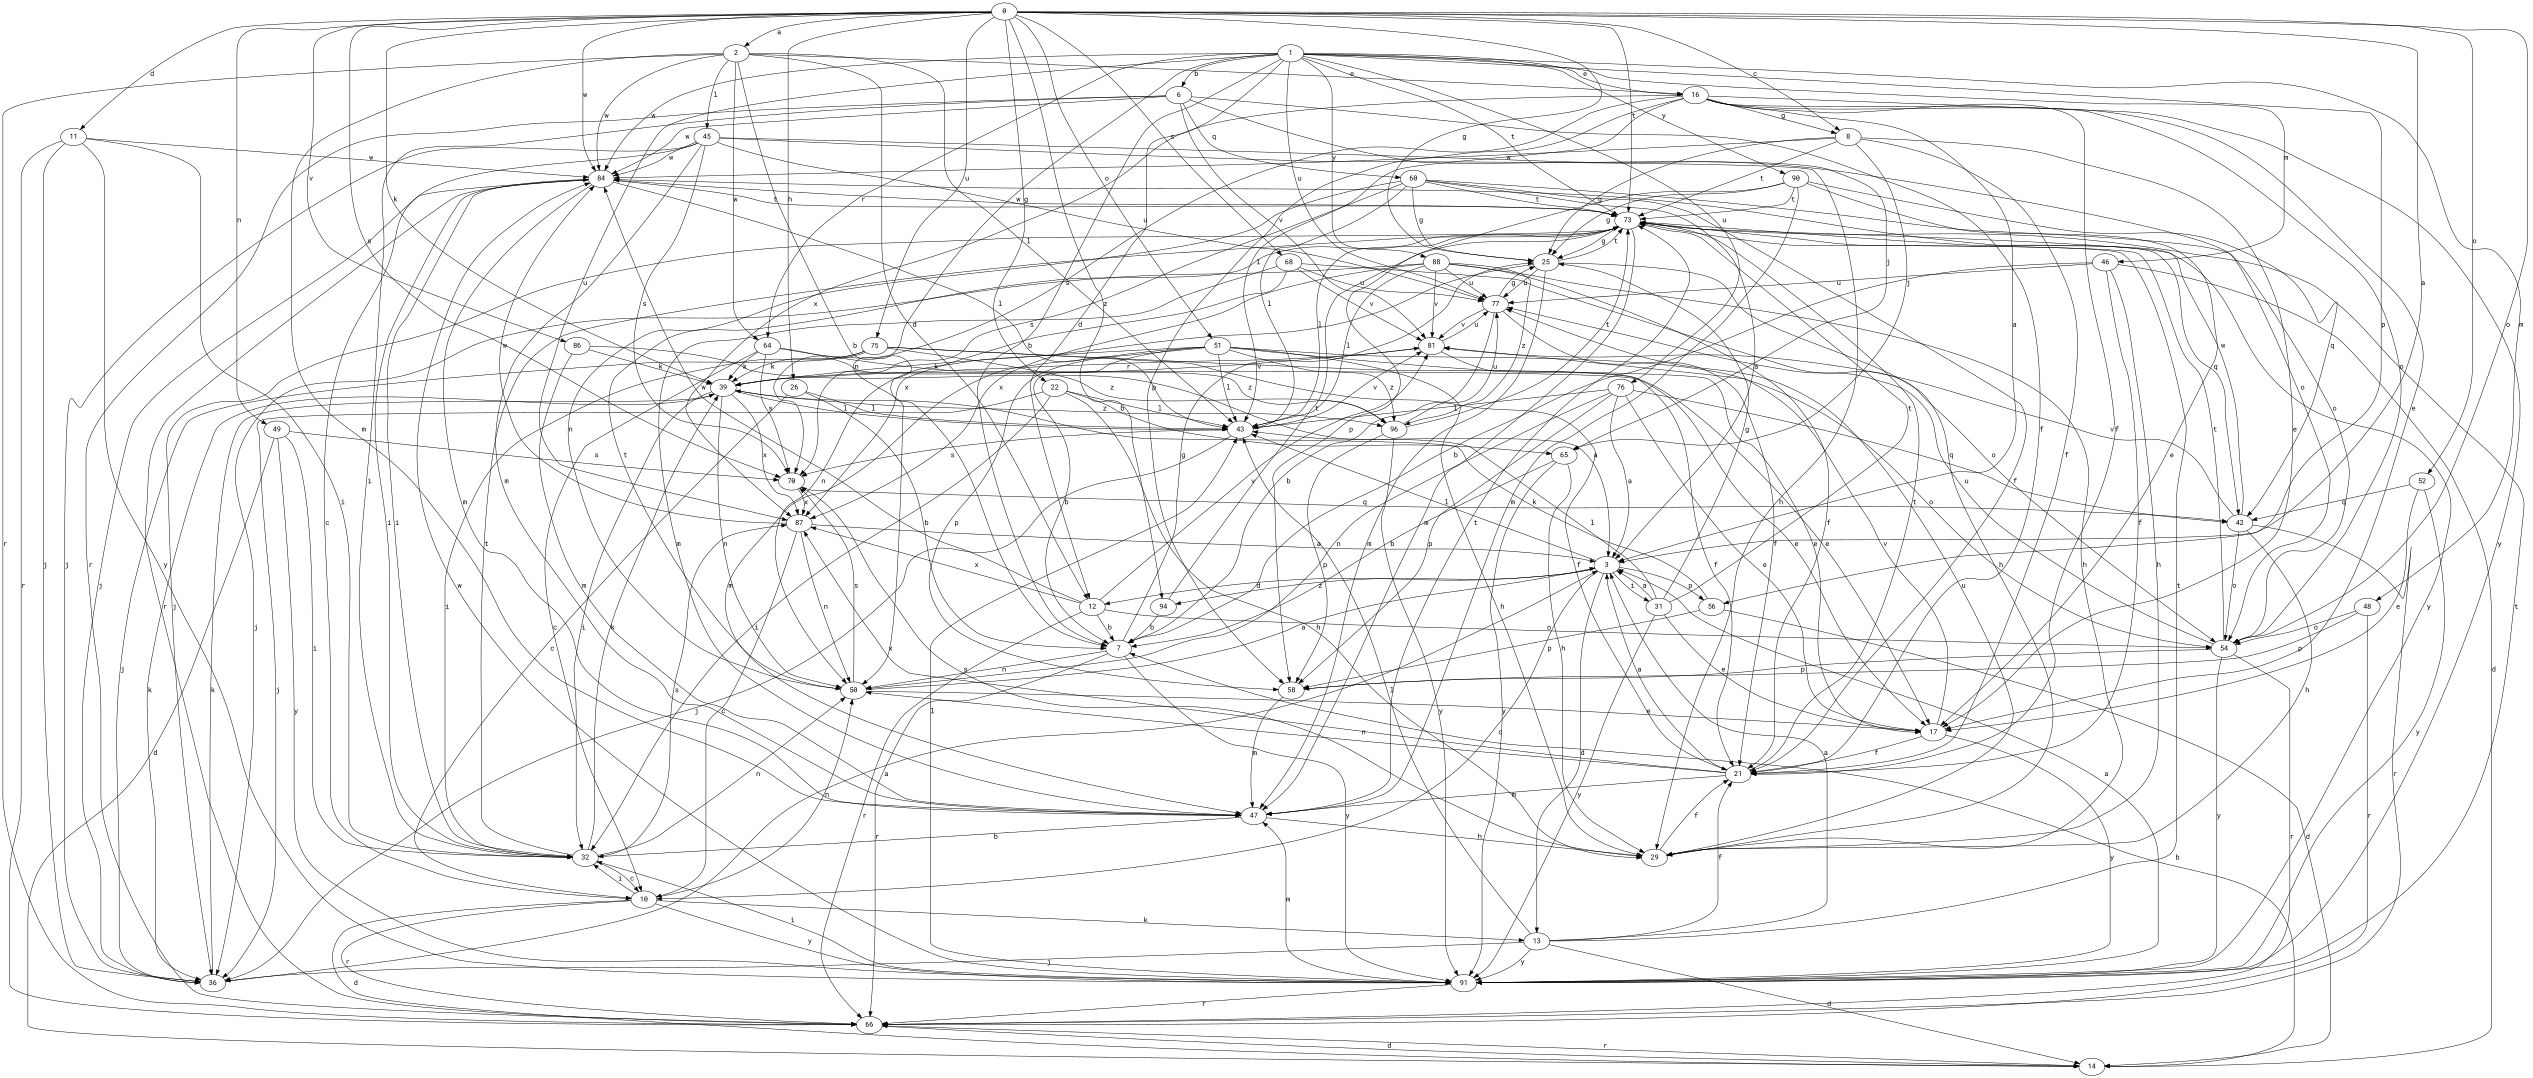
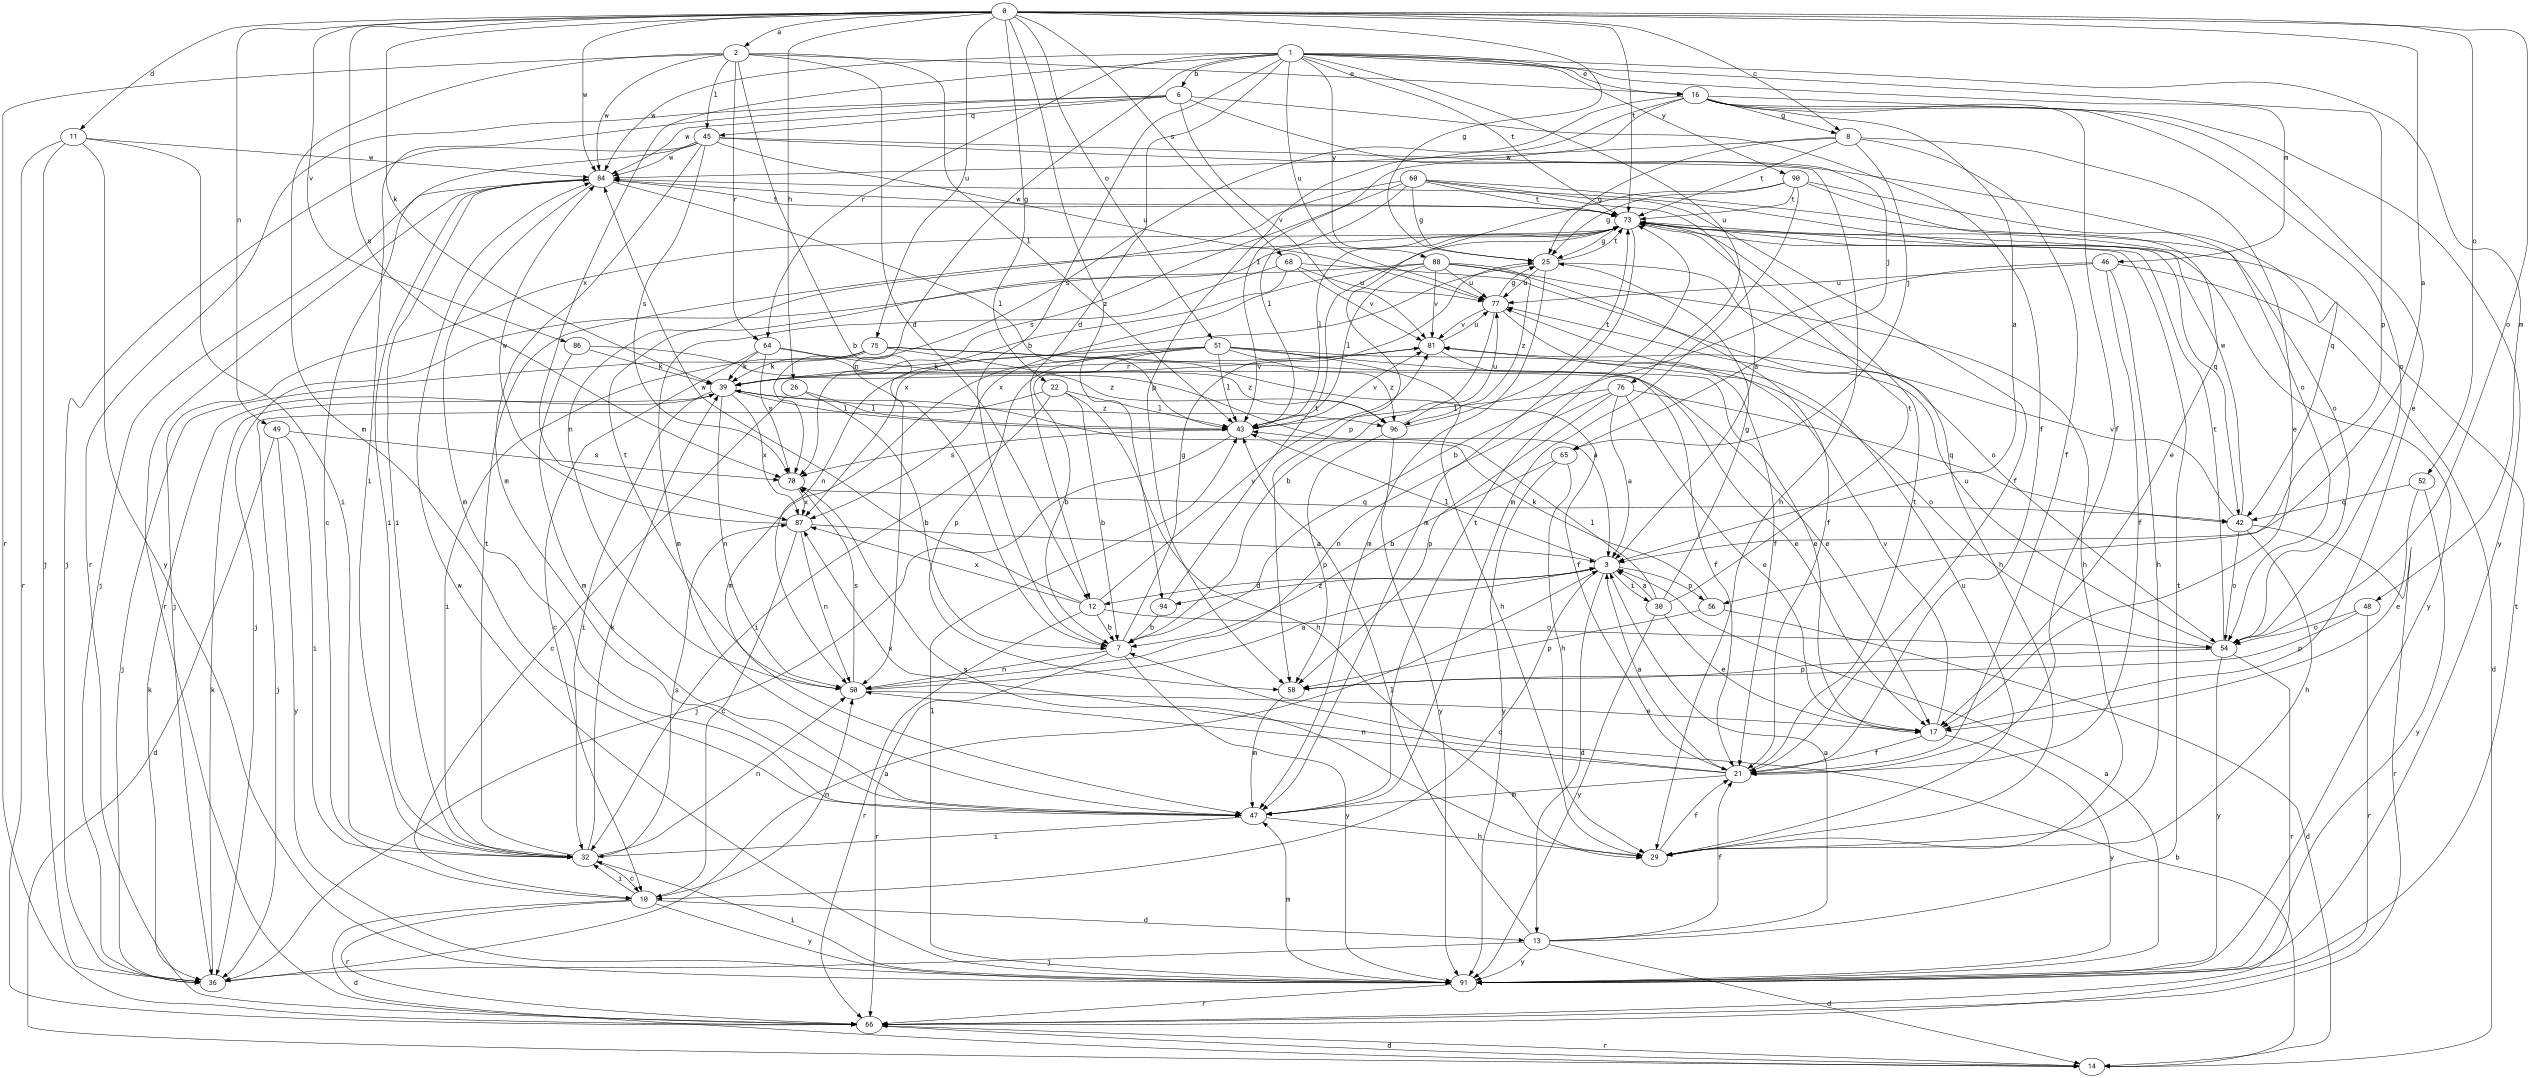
  strict digraph {
    fontname="Roboto Mono"
    node [fontname="Roboto Mono"]
    edge [fontname="Roboto Mono"]
    0
    2
    3
    8
    11
    22
    25
    26
    39
    49
    51
    52
    54
    68
    70
    73
    75
    n18 [label=86]
    84
    n20 [label=94]
    7
    12
    16
    64
    n25 [label=45]
    43
    47
    66
    56
    10
    13
-   30 [label=31]
+   30
    21
    n34 [label=65]
    17
    32
    91
    36
    29
    50
    77
    87
    81
    96
    14
    58
    n47 [label=42]
    1
    n49 [label=6]
    n50 [label=48]
    46
    76
    88
    90
    60
    0 -> 2 [label=a]
    0 -> 3 [label=a]
    0 -> 8 [label=c]
    0 -> 11 [label=d]
    0 -> 22 [label=g]
    0 -> 25 [label=g]
    0 -> 26 [label=h]
    0 -> 39 [label=k]
    0 -> 49 [label=n]
    0 -> 51 [label=o]
    0 -> 52 [label=o]
    0 -> 54 [label=o]
    0 -> 68 [label=s]
    0 -> 70 [label=s]
    0 -> 73 [label=t]
    0 -> 75 [label=u]
    0 -> n18 [label=v]
    0 -> 84 [label=w]
    0 -> n20 [label=z]
    2 -> 84 [label=w]
    2 -> 7 [label=b]
    2 -> 12 [label=d]
    2 -> 16 [label=e]
-   2 -> 64 [label=w]
+   2 -> 64 [label=r]
    2 -> n25 [label=l]
    2 -> 43 [label=l]
    2 -> 47 [label=m]
    2 -> 66 [label=r]
    3 -> n20 [label=z]
    3 -> 12 [label=d]
    3 -> 43 [label=l]
    3 -> 56 [label=p]
    3 -> 10 [label=c]
    3 -> 13 [label=d]
    3 -> 30 [label=i]
    8 -> 25 [label=g]
    8 -> 73 [label=t]
    8 -> 84 [label=w]
    8 -> 21 [label=f]
    8 -> n34 [label=j]
    8 -> 17 [label=e]
    11 -> 84 [label=w]
    11 -> 66 [label=r]
    11 -> 32 [label=i]
    11 -> 91 [label=y]
    11 -> 36 [label=j]
-   22 -> n34 [label=b]
+   22 -> 7 [label=b]
    22 -> 43 [label=l]
    22 -> 32 [label=i]
    22 -> 36 [label=j]
    22 -> 29 [label=h]
    25 -> 73 [label=t]
    25 -> 47 [label=m]
    25 -> 29 [label=h]
    25 -> 50 [label=n]
    25 -> 77 [label=u]
    26 -> 7 [label=b]
    26 -> 43 [label=l]
    26 -> 10 [label=c]
    39 -> 43 [label=l]
    39 -> 32 [label=i]
    39 -> 36 [label=k]
    39 -> 50 [label=n]
    39 -> 87 [label=x]
    39 -> 81 [label=v]
    39 -> 96 [label=z]
    49 -> 70 [label=s]
    49 -> 32 [label=i]
    49 -> 91 [label=y]
    49 -> 14 [label=d]
    51 -> 39 [label=k]
    51 -> 54 [label=o]
    51 -> 7 [label=b]
    51 -> 43 [label=l]
    51 -> 47 [label=m]
    51 -> 17 [label=e]
    51 -> 29 [label=h]
    51 -> 96 [label=z]
    51 -> 58 [label=p]
    52 -> 17 [label=e]
    52 -> 91 [label=y]
    52 -> n47 [label=q]
    54 -> 73 [label=t]
    54 -> 66 [label=r]
    54 -> 91 [label=y]
    54 -> 77 [label=u]
    54 -> 58 [label=p]
    68 -> 54 [label=o]
    68 -> 47 [label=m]
    68 -> 77 [label=u]
    68 -> 87 [label=x]
    68 -> 81 [label=v]
    70 -> 87 [label=x]
    70 -> n47 [label=q]
    73 -> 25 [label=g]
    73 -> 84 [label=w]
    73 -> 43 [label=l]
    73 -> 47 [label=m]
    73 -> 91 [label=y]
    73 -> 36 [label=j]
    73 -> n47 [label=q]
    75 -> 39 [label=k]
    75 -> 21 [label=f]
    75 -> 17 [label=e]
    75 -> 32 [label=i]
    75 -> 36 [label=j]
    75 -> 96 [label=z]
    n18 -> 3 [label=a]
    n18 -> 39 [label=k]
    n18 -> 47 [label=m]
    84 -> 73 [label=t]
    84 -> 43 [label=l]
    84 -> 47 [label=m]
    84 -> 66 [label=r]
    84 -> 32 [label=i]
    84 -> 36 [label=j]
    n20 -> 73 [label=t]
    n20 -> 7 [label=b]
    7 -> 25 [label=g]
    7 -> 66 [label=r]
    7 -> 91 [label=y]
    7 -> 50 [label=n]
    12 -> 54 [label=o]
    12 -> 84 [label=w]
    12 -> 7 [label=b]
    12 -> 66 [label=r]
    12 -> 87 [label=x]
    12 -> 81 [label=v]
    16 -> 3 [label=a]
    16 -> 8 [label=g]
    16 -> 54 [label=o]
    16 -> 70 [label=s]
    16 -> 43 [label=l]
    16 -> 21 [label=f]
    16 -> 17 [label=e]
    16 -> 91 [label=y]
-   16 -> 87 [label=x]
    16 -> 58 [label=p]
    64 -> 39 [label=k]
    64 -> 70 [label=s]
    64 -> 10 [label=c]
    64 -> 17 [label=e]
    64 -> 96 [label=z]
    n25 -> 54 [label=o]
    n25 -> 70 [label=s]
    n25 -> 84 [label=w]
    n25 -> 47 [label=m]
    n25 -> 10 [label=c]
    n25 -> 36 [label=j]
    n25 -> 29 [label=h]
    n25 -> 77 [label=u]
    43 -> 70 [label=s]
    43 -> 36 [label=j]
    43 -> 81 [label=v]
    47 -> 73 [label=t]
-   47 -> 32 [label=b]
+   47 -> 32 [label=i]
    47 -> 29 [label=h]
    66 -> 14 [label=d]
    56 -> 39 [label=k]
    56 -> 14 [label=d]
    56 -> 58 [label=p]
    10 -> 66 [label=r]
-   10 -> 13 [label=k]
+   10 -> 13 [label=d]
    10 -> 32 [label=i]
    10 -> 91 [label=y]
    10 -> 50 [label=n]
    10 -> 14 [label=d]
    13 -> 3 [label=a]
    13 -> 73 [label=t]
    13 -> 43 [label=l]
    13 -> 21 [label=f]
    13 -> 91 [label=y]
    13 -> 36 [label=j]
    13 -> 14 [label=d]
    30 -> 3 [label=a]
    30 -> 25 [label=g]
    30 -> 73 [label=t]
    30 -> 43 [label=l]
    30 -> 17 [label=e]
    30 -> 91 [label=y]
    21 -> 3 [label=a]
    21 -> 73 [label=t]
    21 -> 47 [label=m]
    21 -> 50 [label=n]
    21 -> 87 [label=x]
    n34 -> 7 [label=b]
    n34 -> 91 [label=y]
    n34 -> 29 [label=h]
    17 -> 21 [label=f]
    17 -> 91 [label=y]
    17 -> 81 [label=v]
    32 -> 39 [label=k]
    32 -> 73 [label=t]
    32 -> 84 [label=i]
    32 -> 10 [label=c]
    32 -> 50 [label=n]
    32 -> 87 [label=s]
    91 -> 3 [label=a]
    91 -> 73 [label=t]
    91 -> 84 [label=w]
    91 -> 43 [label=l]
    91 -> 47 [label=m]
    91 -> 66 [label=r]
    91 -> 32 [label=i]
    36 -> 3 [label=a]
    36 -> 39 [label=k]
    29 -> 70 [label=s]
    29 -> 21 [label=f]
    29 -> 77 [label=u]
    50 -> 3 [label=a]
    50 -> 70 [label=s]
    50 -> 73 [label=t]
    50 -> 17 [label=e]
    77 -> 25 [label=g]
    77 -> 7 [label=b]
    77 -> 21 [label=f]
    77 -> 81 [label=v]
    87 -> 3 [label=a]
    87 -> 84 [label=w]
    87 -> 10 [label=c]
    87 -> 50 [label=n]
    81 -> 39 [label=r]
    81 -> 21 [label=f]
    81 -> 77 [label=u]
    96 -> 73 [label=t]
    96 -> 91 [label=y]
    96 -> 77 [label=u]
    96 -> 58 [label=p]
    14 -> 7 [label=b]
    14 -> 66 [label=r]
    58 -> 47 [label=m]
    n47 -> 54 [label=o]
    n47 -> 84 [label=w]
    n47 -> 66 [label=r]
    n47 -> 29 [label=h]
    n47 -> 81 [label=v]
    1 -> 73 [label=t]
    1 -> 84 [label=w]
    1 -> 7 [label=b]
    1 -> 12 [label=d]
    1 -> 16 [label=e]
    1 -> 64 [label=r]
    1 -> 56 [label=p]
    1 -> 50 [label=n]
    1 -> 77 [label=u]
-   1 -> 87 [label=u]
+   1 -> 87 [label=x]
    1 -> n49 [label=b]
    1 -> n50 [label=m]
    1 -> 46 [label=m]
    1 -> 76 [label=u]
    1 -> 88 [label=y]
    1 -> 90 [label=y]
    n49 -> 84 [label=w]
    n49 -> 66 [label=r]
    n49 -> 21 [label=f]
    n49 -> n34 [label=j]
    n49 -> 32 [label=i]
    n49 -> 81 [label=v]
-   n49 -> 60 [label=q]
+   n49 -> n25 [label=q]
    n50 -> 54 [label=o]
    n50 -> 66 [label=r]
    n50 -> 58 [label=p]
    46 -> 7 [label=b]
    46 -> 21 [label=f]
    46 -> 29 [label=h]
    46 -> 77 [label=u]
    46 -> 14 [label=d]
    76 -> 3 [label=a]
    76 -> 43 [label=l]
    76 -> 17 [label=e]
    76 -> 50 [label=n]
    76 -> 58 [label=p]
    76 -> n47 [label=q]
    88 -> 43 [label=l]
    88 -> 21 [label=f]
    88 -> 36 [label=j]
    88 -> 29 [label=h]
    88 -> 77 [label=u]
    88 -> 87 [label=x]
    88 -> 81 [label=v]
    88 -> 96 [label=z]
    90 -> 25 [label=g]
    90 -> 73 [label=t]
    90 -> 47 [label=m]
    90 -> 17 [label=e]
    90 -> 58 [label=p]
    90 -> n47 [label=q]
    60 -> 3 [label=a]
    60 -> 25 [label=g]
    60 -> 54 [label=o]
    60 -> 70 [label=s]
    60 -> 73 [label=t]
    60 -> 43 [label=l]
    60 -> 21 [label=f]
    60 -> 50 [label=n]
  }
